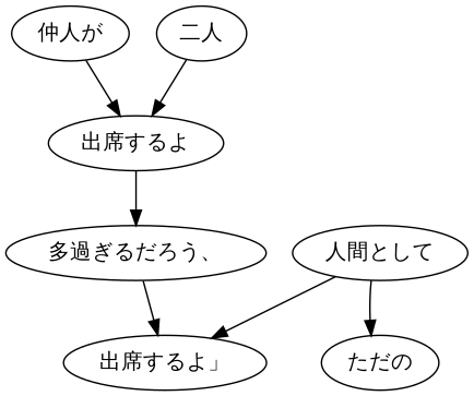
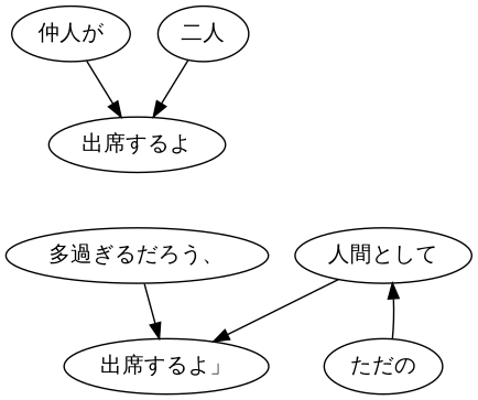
  digraph {
    fontname=Merriweather
    node [fontname=Merriweather]
    edge [fontname=Merriweather]
    n1 [label="仲人が"]
    n2 [label="出席するよ"]
    n3 [label="多過ぎるだろう、"]
    n4 [label="二人"]
    n5 [label="出席するよ」"]
    n6 [label="ただの"]
    n7 [label="人間として"]
    n1 -> n2
-   n2 -> n3
    n3 -> n5
    n4 -> n2
-   n7 -> n6
+   n6 -> n7
    n7 -> n5
  }
